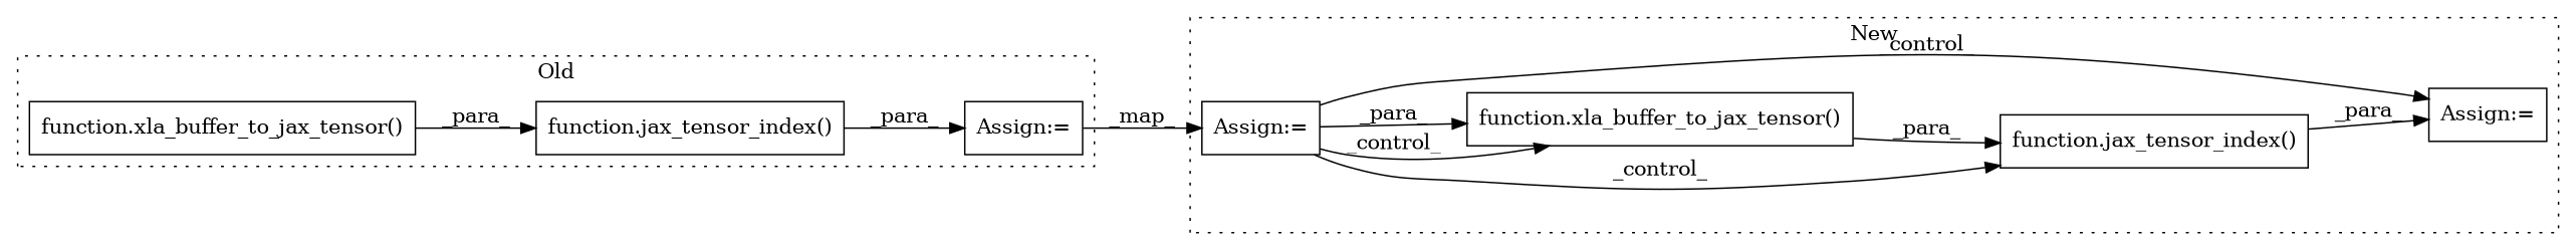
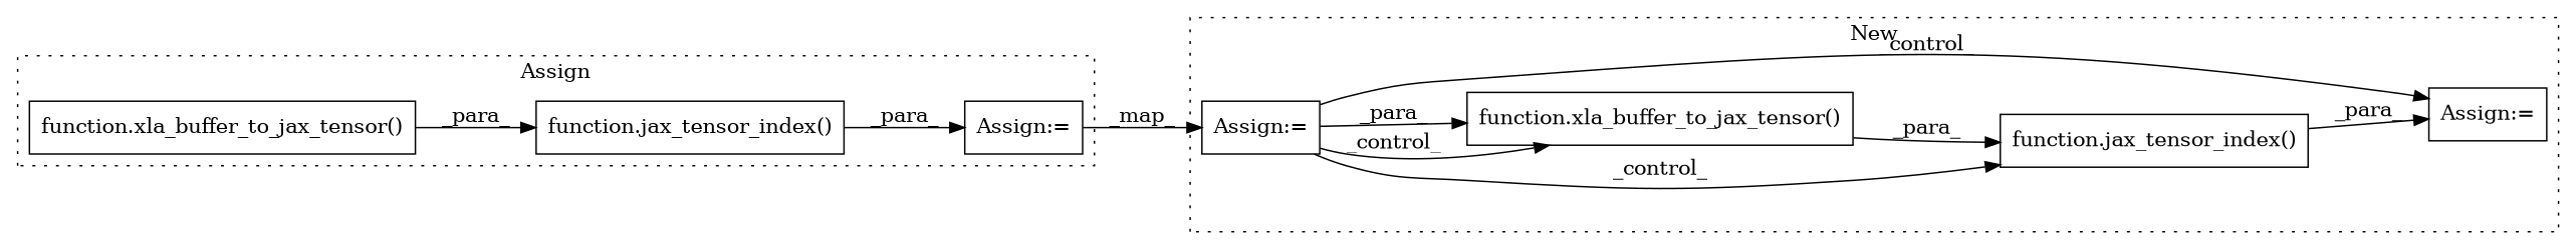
  digraph {
    rankdir=LR
    node [a=75 l=3 shape=box]
    n1 [l="17,1" label="function.jax_tensor_index()" s="2557,2672"]
    n2 [l="25,1" label="function.xla_buffer_to_jax_tensor()" s="2574,2605"]
    n3 [a=68 label="Assign:=" s=2554]
    n4 [a=68 label="Assign:=" s=1477]
    n5 [l="25,1" label="function.xla_buffer_to_jax_tensor()" s="2498,2543"]
    n6 [l="30,1" label="function.jax_tensor_index()" s="2468,2584"]
    n7 [a=68 label="Assign:=" s=2465]
    subgraph cluster_1 {
      label=New
      style=dotted
      n1
      n2
      n3
      n4
    }
    subgraph cluster_2 {
-     label=Old
+     label=Assign
      style=dotted
      n5
      n6
      n7
    }
    n1 -> n3 [label=_para_]
    n2 -> n1 [label=_para_]
    n4 -> n1 [label=_control_]
    n4 -> n2 [label=_control_]
    n4 -> n2 [label=_para_]
    n4 -> n3 [label=_control_]
    n5 -> n6 [label=_para_]
    n6 -> n7 [label=_para_]
    n7 -> n4 [label=_map_]
  }
